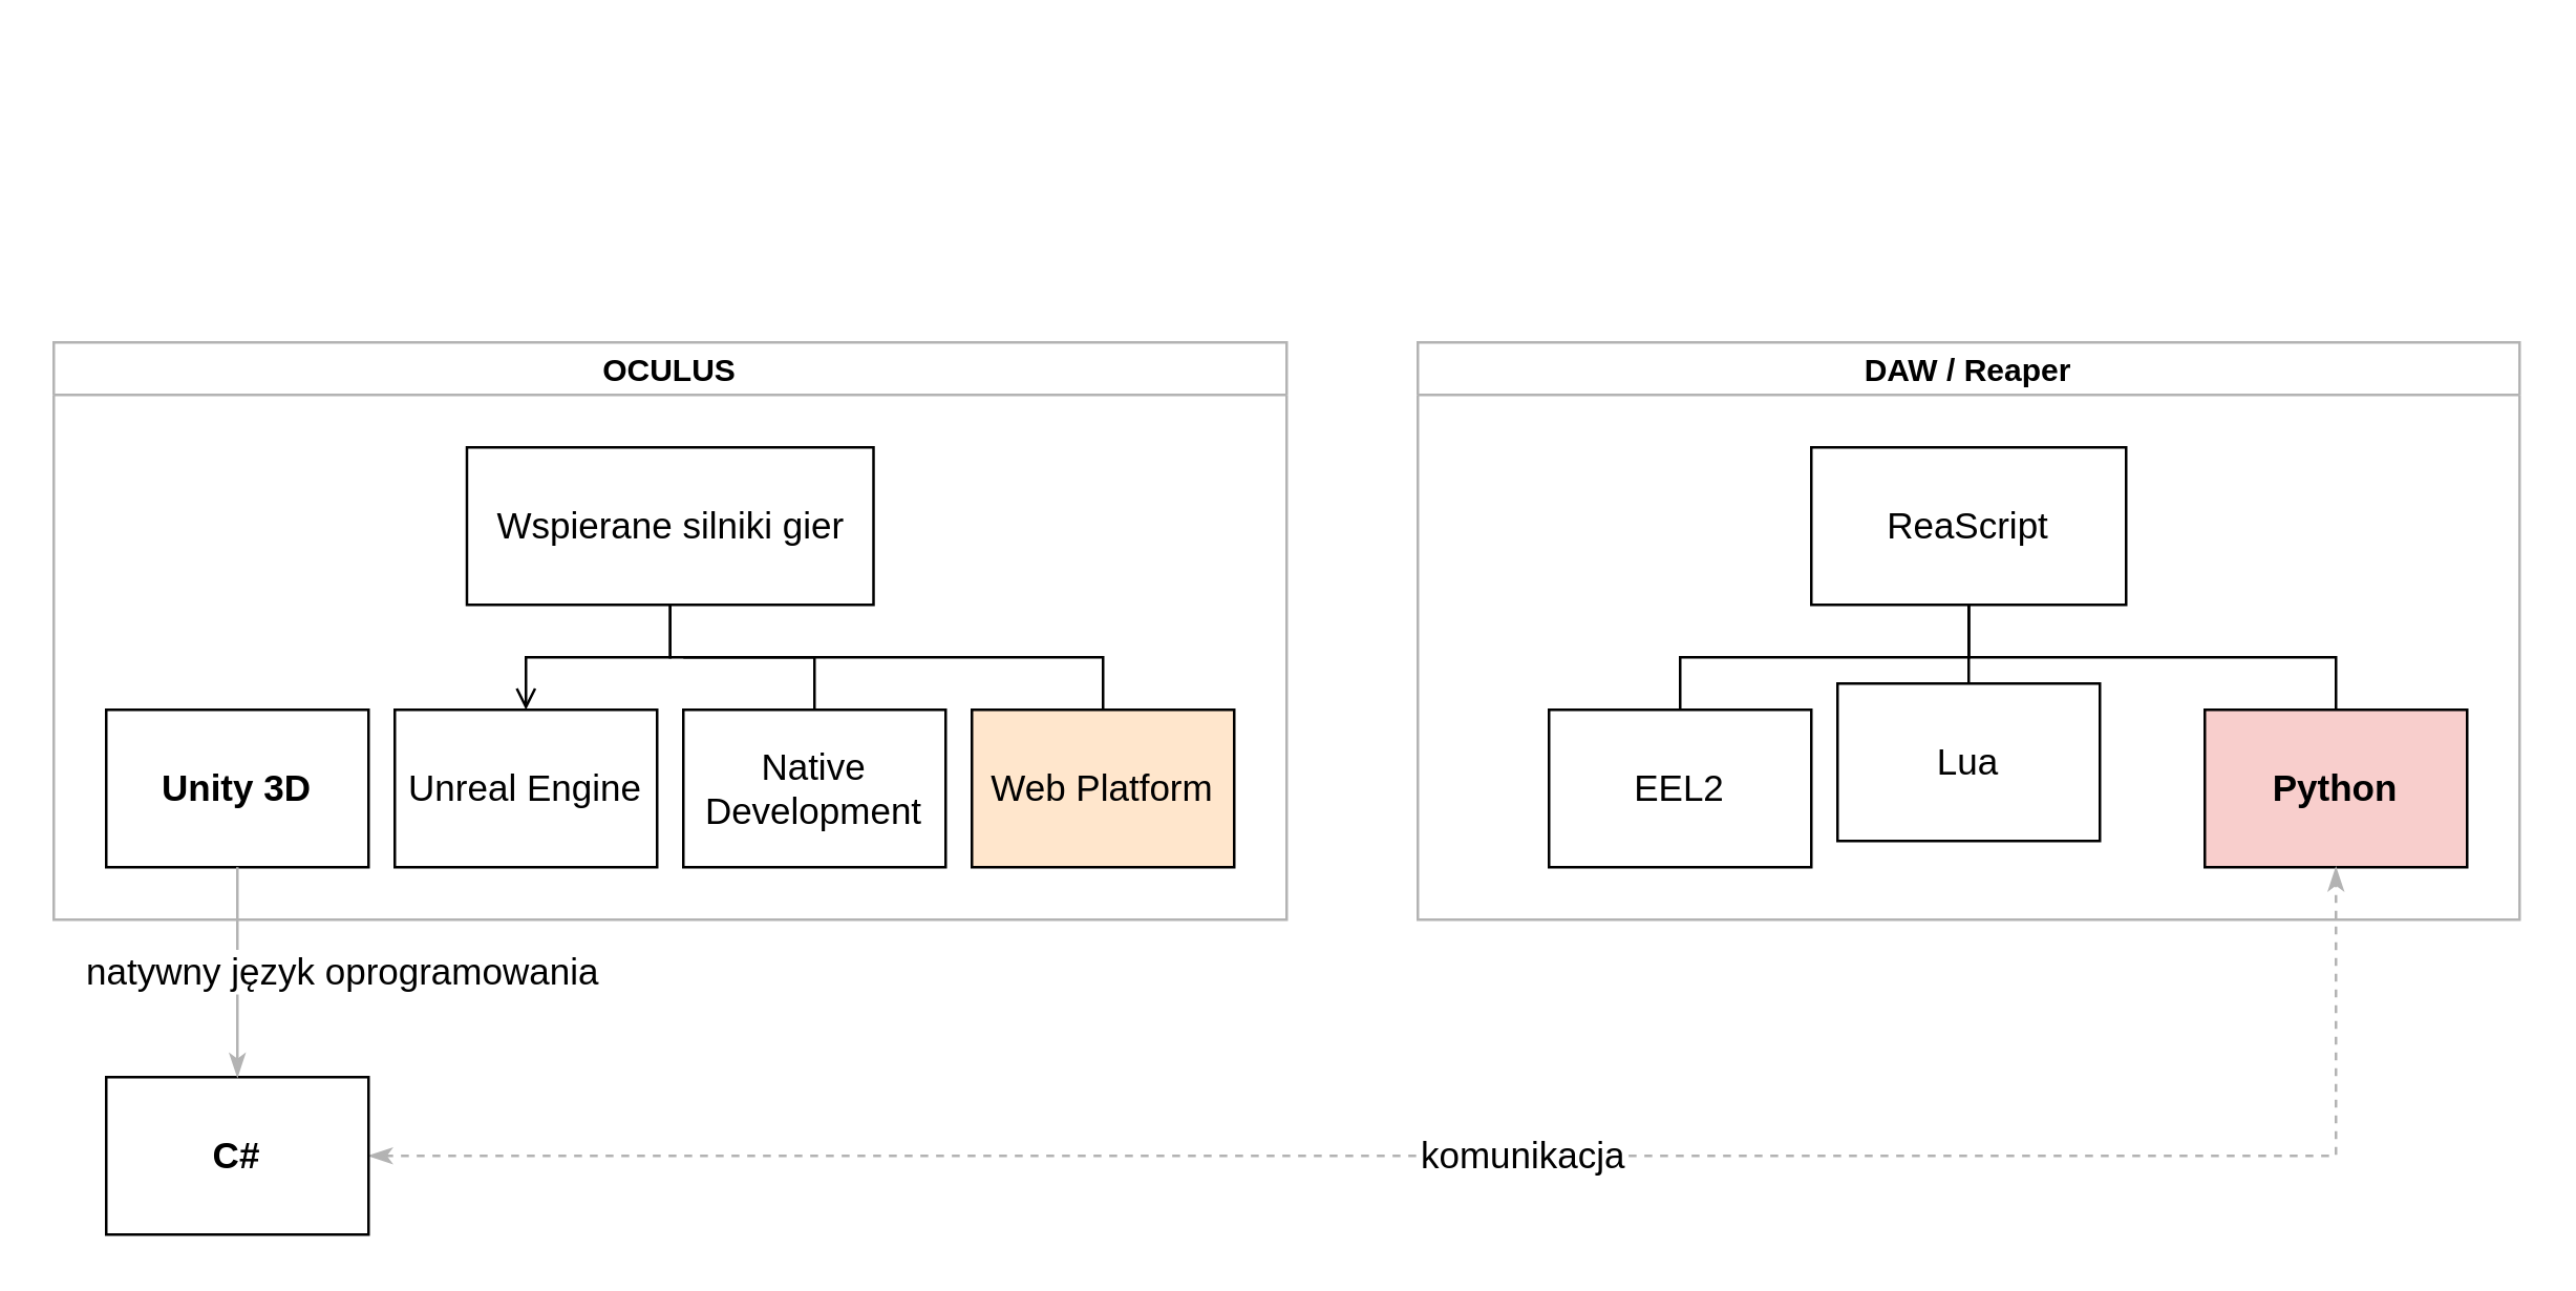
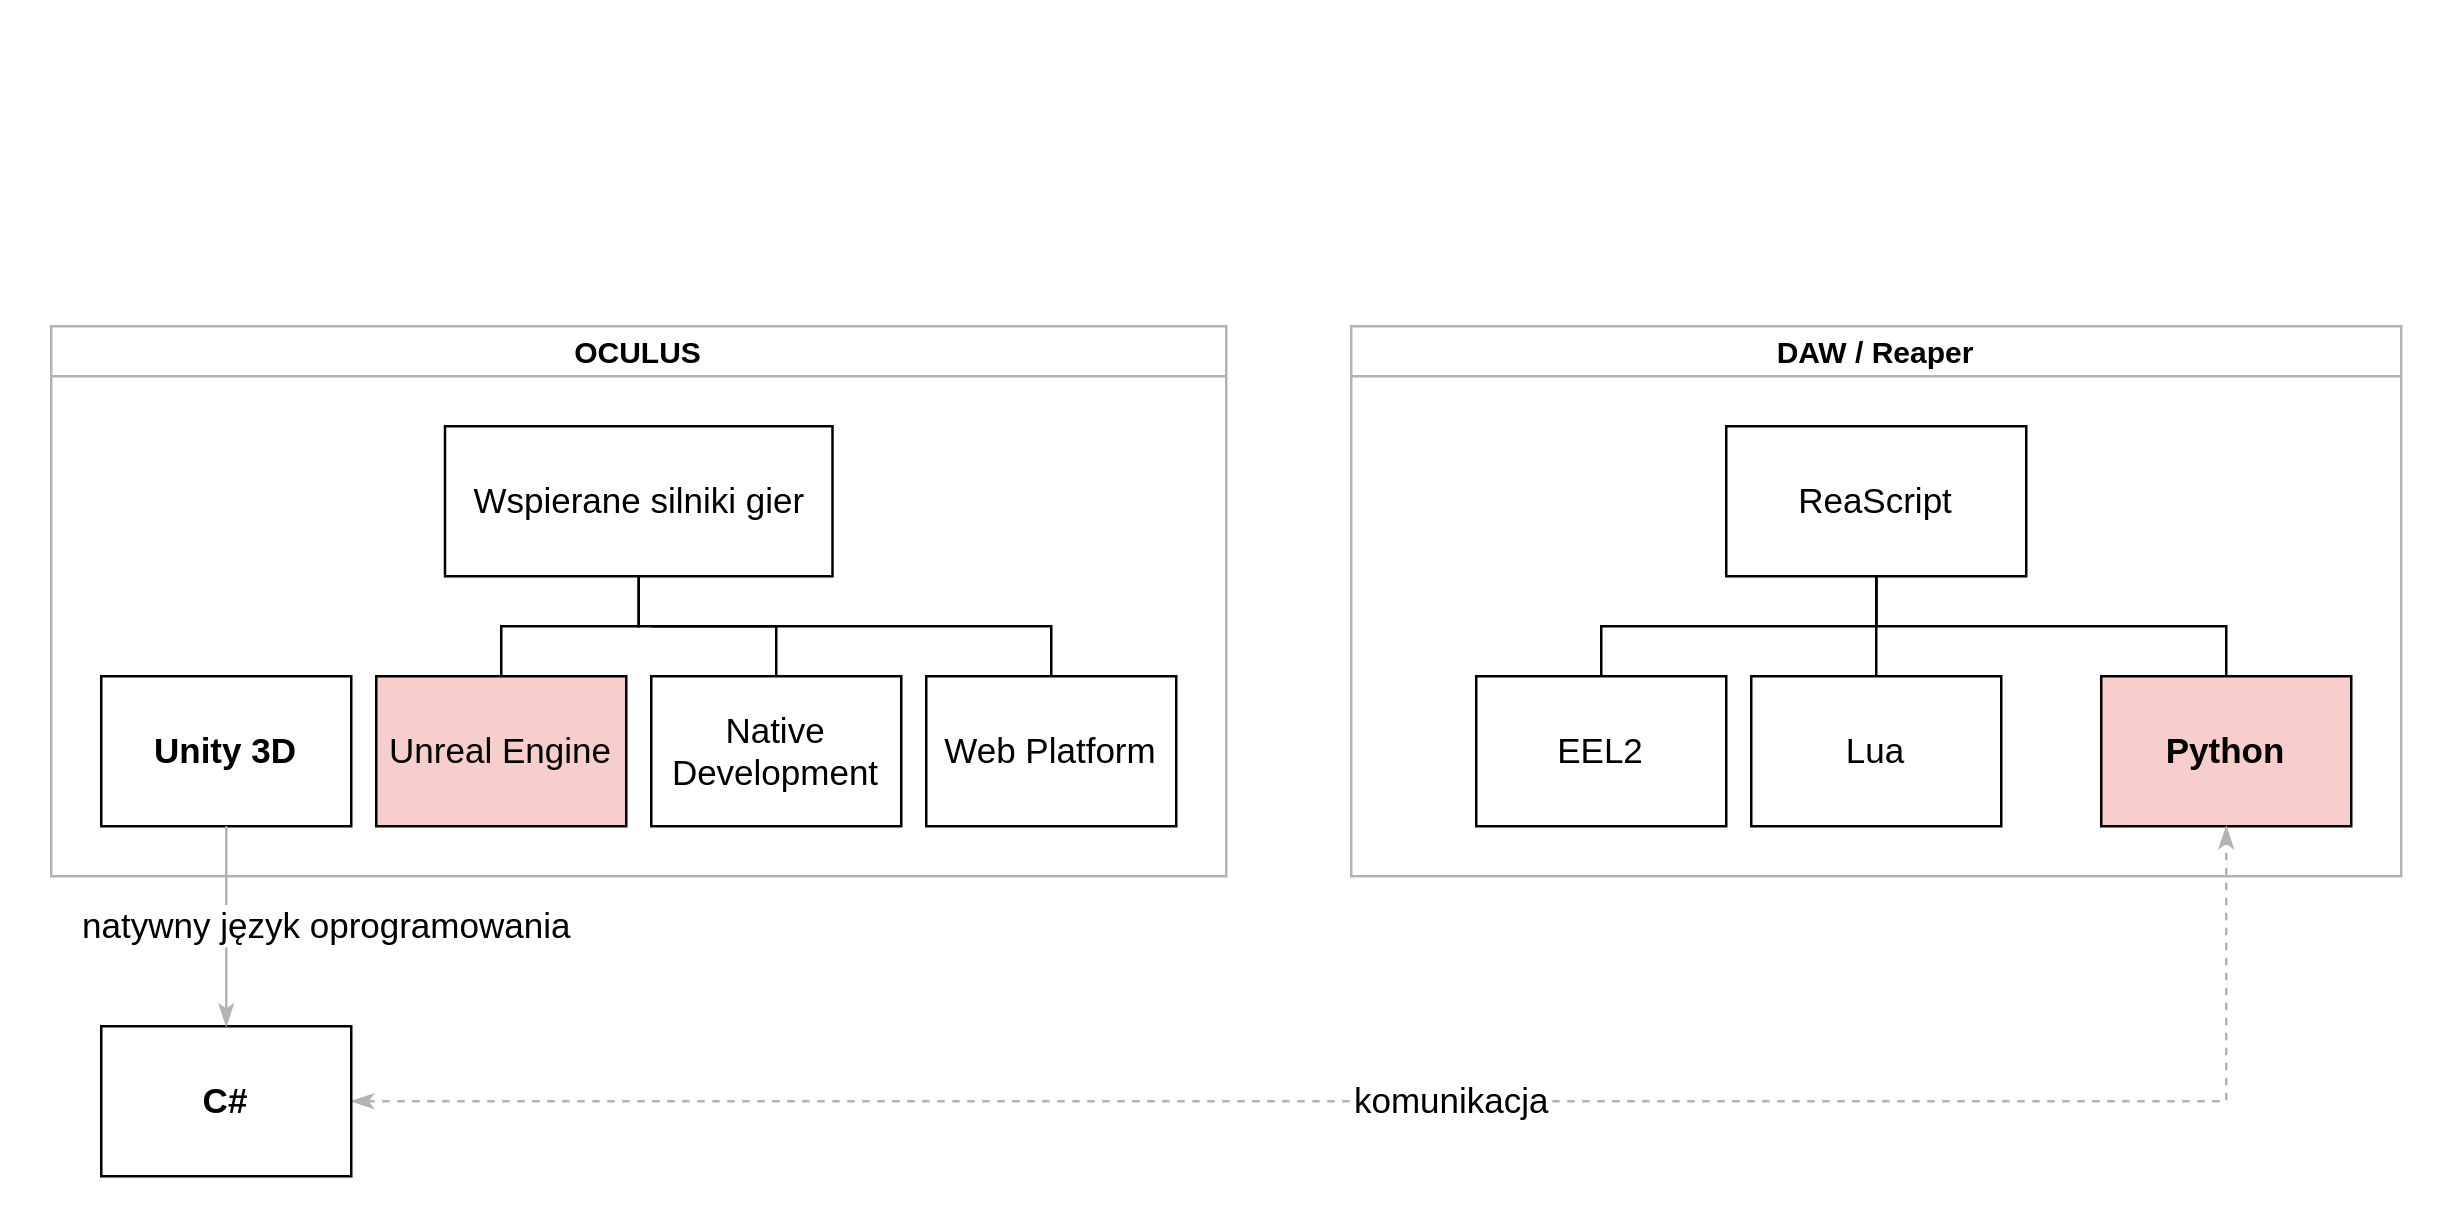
  <mxCell id="0" />
  <mxCell id="1" parent="0" />
  <mxCell id="2" value="OCULUS" style="swimlane;startSize=20;horizontal=1;containerType=tree;newEdgeStyle={&quot;edgeStyle&quot;:&quot;elbowEdgeStyle&quot;,&quot;startArrow&quot;:&quot;none&quot;,&quot;endArrow&quot;:&quot;none&quot;};fontStyle=1;strokeColor=#B3B3B3;" parent="1" vertex="1"><mxGeometry x="20" y="130" width="470" height="220" as="geometry" /></mxCell>
- <mxCell id="3" value="" style="edgeStyle=elbowEdgeStyle;elbow=vertical;startArrow=none;endArrow=open;rounded=0;" parent="2" source="4" target="6" edge="1"><mxGeometry relative="1" as="geometry" /></mxCell>
+ <mxCell id="3" value="" style="edgeStyle=elbowEdgeStyle;elbow=vertical;startArrow=none;endArrow=none;rounded=0;" parent="2" source="4" target="6" edge="1"><mxGeometry relative="1" as="geometry" /></mxCell>
  <mxCell id="4" value="&lt;font style=&quot;font-size: 14px;&quot;&gt;Wspierane silniki gier&lt;/font&gt;" style="whiteSpace=wrap;html=1;align=center;treeFolding=1;treeMoving=1;newEdgeStyle={&quot;edgeStyle&quot;:&quot;elbowEdgeStyle&quot;,&quot;startArrow&quot;:&quot;none&quot;,&quot;endArrow&quot;:&quot;none&quot;};" parent="2" vertex="1"><mxGeometry x="157.5" y="40" width="155" height="60" as="geometry" /></mxCell>
  <mxCell id="5" value="&lt;b&gt;&lt;font style=&quot;font-size: 14px;&quot;&gt;Unity 3D&lt;/font&gt;&lt;/b&gt;" style="whiteSpace=wrap;html=1;align=center;verticalAlign=middle;treeFolding=1;treeMoving=1;newEdgeStyle={&quot;edgeStyle&quot;:&quot;elbowEdgeStyle&quot;,&quot;startArrow&quot;:&quot;none&quot;,&quot;endArrow&quot;:&quot;none&quot;};strokeColor=#000000;" parent="2" vertex="1"><mxGeometry x="20" y="140" width="100" height="60" as="geometry" /></mxCell>
- <mxCell id="6" value="&lt;font style=&quot;font-size: 14px;&quot;&gt;Unreal Engine&lt;/font&gt;" style="whiteSpace=wrap;html=1;align=center;verticalAlign=middle;treeFolding=1;treeMoving=1;newEdgeStyle={&quot;edgeStyle&quot;:&quot;elbowEdgeStyle&quot;,&quot;startArrow&quot;:&quot;none&quot;,&quot;endArrow&quot;:&quot;none&quot;};" parent="2" vertex="1"><mxGeometry x="130" y="140" width="100" height="60" as="geometry" /></mxCell>
+ <mxCell id="6" value="&lt;font style=&quot;font-size: 14px;&quot;&gt;Unreal Engine&lt;/font&gt;" style="whiteSpace=wrap;html=1;align=center;verticalAlign=middle;treeFolding=1;treeMoving=1;newEdgeStyle={&quot;edgeStyle&quot;:&quot;elbowEdgeStyle&quot;,&quot;startArrow&quot;:&quot;none&quot;,&quot;endArrow&quot;:&quot;none&quot;};fillColor=#f8cecc;" parent="2" vertex="1"><mxGeometry x="130" y="140" width="100" height="60" as="geometry" /></mxCell>
  <mxCell id="7" value="" style="edgeStyle=elbowEdgeStyle;elbow=vertical;startArrow=none;endArrow=none;rounded=0;exitX=0.5;exitY=1;exitDx=0;exitDy=0;" parent="2" source="4" target="8" edge="1"><mxGeometry relative="1" as="geometry"><mxPoint x="260" y="100" as="sourcePoint" /><Array as="points"><mxPoint x="210" y="120" /></Array></mxGeometry></mxCell>
  <mxCell id="8" value="&lt;font style=&quot;font-size: 14px;&quot;&gt;Native Development&lt;/font&gt;" style="whiteSpace=wrap;html=1;align=center;verticalAlign=middle;treeFolding=1;treeMoving=1;newEdgeStyle={&quot;edgeStyle&quot;:&quot;elbowEdgeStyle&quot;,&quot;startArrow&quot;:&quot;none&quot;,&quot;endArrow&quot;:&quot;none&quot;};" parent="2" vertex="1"><mxGeometry x="240" y="140" width="100" height="60" as="geometry" /></mxCell>
  <mxCell id="9" value="" style="edgeStyle=elbowEdgeStyle;elbow=vertical;startArrow=none;endArrow=none;rounded=0;" parent="2" target="10" edge="1"><mxGeometry relative="1" as="geometry"><mxPoint x="240" y="120" as="sourcePoint" /><Array as="points"><mxPoint x="330" y="120" /></Array></mxGeometry></mxCell>
- <mxCell id="10" value="&lt;font style=&quot;font-size: 14px;&quot;&gt;Web Platform&lt;/font&gt;" style="whiteSpace=wrap;html=1;align=center;verticalAlign=middle;treeFolding=1;treeMoving=1;newEdgeStyle={&quot;edgeStyle&quot;:&quot;elbowEdgeStyle&quot;,&quot;startArrow&quot;:&quot;none&quot;,&quot;endArrow&quot;:&quot;none&quot;};fillColor=#ffe6cc;" parent="2" vertex="1"><mxGeometry x="350" y="140" width="100" height="60" as="geometry" /></mxCell>
+ <mxCell id="10" value="&lt;font style=&quot;font-size: 14px;&quot;&gt;Web Platform&lt;/font&gt;" style="whiteSpace=wrap;html=1;align=center;verticalAlign=middle;treeFolding=1;treeMoving=1;newEdgeStyle={&quot;edgeStyle&quot;:&quot;elbowEdgeStyle&quot;,&quot;startArrow&quot;:&quot;none&quot;,&quot;endArrow&quot;:&quot;none&quot;};" parent="2" vertex="1"><mxGeometry x="350" y="140" width="100" height="60" as="geometry" /></mxCell>
  <mxCell id="11" value="DAW / Reaper" style="swimlane;startSize=20;horizontal=1;containerType=tree;newEdgeStyle={&quot;edgeStyle&quot;:&quot;elbowEdgeStyle&quot;,&quot;startArrow&quot;:&quot;none&quot;,&quot;endArrow&quot;:&quot;none&quot;};strokeColor=#B3B3B3;" parent="1" vertex="1"><mxGeometry x="540" y="130" width="420" height="220" as="geometry" /></mxCell>
  <mxCell id="12" value="" style="edgeStyle=elbowEdgeStyle;elbow=vertical;startArrow=none;endArrow=none;rounded=0;" parent="11" source="14" target="15" edge="1"><mxGeometry relative="1" as="geometry" /></mxCell>
  <mxCell id="13" value="" style="edgeStyle=elbowEdgeStyle;elbow=vertical;startArrow=none;endArrow=none;rounded=0;" parent="11" source="14" target="16" edge="1"><mxGeometry relative="1" as="geometry" /></mxCell>
  <mxCell id="14" value="&lt;font style=&quot;font-size: 14px;&quot;&gt;ReaScript&lt;/font&gt;" style="whiteSpace=wrap;html=1;align=center;treeFolding=1;treeMoving=1;newEdgeStyle={&quot;edgeStyle&quot;:&quot;elbowEdgeStyle&quot;,&quot;startArrow&quot;:&quot;none&quot;,&quot;endArrow&quot;:&quot;none&quot;};strokeColor=#000000;" parent="11" vertex="1"><mxGeometry x="150" y="40" width="120" height="60" as="geometry" /></mxCell>
  <mxCell id="15" value="&lt;font style=&quot;font-size: 14px;&quot;&gt;EEL2&lt;/font&gt;" style="whiteSpace=wrap;html=1;align=center;verticalAlign=middle;treeFolding=1;treeMoving=1;newEdgeStyle={&quot;edgeStyle&quot;:&quot;elbowEdgeStyle&quot;,&quot;startArrow&quot;:&quot;none&quot;,&quot;endArrow&quot;:&quot;none&quot;};strokeColor=#000000;" parent="11" vertex="1"><mxGeometry x="50" y="140" width="100" height="60" as="geometry" /></mxCell>
- <mxCell id="16" value="&lt;font style=&quot;font-size: 14px;&quot;&gt;Lua&lt;/font&gt;" style="whiteSpace=wrap;html=1;align=center;verticalAlign=middle;treeFolding=1;treeMoving=1;newEdgeStyle={&quot;edgeStyle&quot;:&quot;elbowEdgeStyle&quot;,&quot;startArrow&quot;:&quot;none&quot;,&quot;endArrow&quot;:&quot;none&quot;};strokeColor=#000000;" parent="11" vertex="1"><mxGeometry x="160" y="130" width="100" height="60" as="geometry" /></mxCell>
+ <mxCell id="16" value="&lt;font style=&quot;font-size: 14px;&quot;&gt;Lua&lt;/font&gt;" style="whiteSpace=wrap;html=1;align=center;verticalAlign=middle;treeFolding=1;treeMoving=1;newEdgeStyle={&quot;edgeStyle&quot;:&quot;elbowEdgeStyle&quot;,&quot;startArrow&quot;:&quot;none&quot;,&quot;endArrow&quot;:&quot;none&quot;};strokeColor=#000000;" parent="11" vertex="1"><mxGeometry x="160" y="140" width="100" height="60" as="geometry" /></mxCell>
  <mxCell id="17" style="edgeStyle=orthogonalEdgeStyle;rounded=0;orthogonalLoop=1;jettySize=auto;html=1;exitX=0.5;exitY=0;exitDx=0;exitDy=0;endArrow=none;endFill=0;" parent="11" source="18" target="14" edge="1"><mxGeometry relative="1" as="geometry" /></mxCell>
  <mxCell id="18" value="&lt;font style=&quot;font-size: 14px;&quot;&gt;&lt;b&gt;Python&lt;/b&gt;&lt;/font&gt;" style="whiteSpace=wrap;html=1;align=center;verticalAlign=middle;treeFolding=1;treeMoving=1;newEdgeStyle={&quot;edgeStyle&quot;:&quot;elbowEdgeStyle&quot;,&quot;startArrow&quot;:&quot;none&quot;,&quot;endArrow&quot;:&quot;none&quot;};strokeColor=#000000;fillColor=#f8cecc;" parent="11" vertex="1"><mxGeometry x="300" y="140" width="100" height="60" as="geometry" /></mxCell>
  <mxCell id="19" value="&lt;font style=&quot;font-size: 14px;&quot;&gt;komunikacja&lt;/font&gt;" style="edgeStyle=none;rounded=0;orthogonalLoop=1;jettySize=auto;html=1;exitX=1;exitY=0.5;exitDx=0;exitDy=0;entryX=0.5;entryY=1;entryDx=0;entryDy=0;endArrow=classicThin;endFill=1;dashed=1;startArrow=classicThin;startFill=1;strokeColor=#B3B3B3;" parent="1" source="20" target="18" edge="1"><mxGeometry x="0.023" relative="1" as="geometry"><Array as="points"><mxPoint x="890" y="440" /></Array><mxPoint as="offset" /></mxGeometry></mxCell>
  <mxCell id="20" value="&lt;font style=&quot;font-size: 14px;&quot;&gt;&lt;b&gt;C#&lt;/b&gt;&lt;/font&gt;" style="whiteSpace=wrap;html=1;align=center;verticalAlign=middle;treeFolding=1;treeMoving=1;newEdgeStyle={&quot;edgeStyle&quot;:&quot;elbowEdgeStyle&quot;,&quot;startArrow&quot;:&quot;none&quot;,&quot;endArrow&quot;:&quot;none&quot;};" parent="1" vertex="1"><mxGeometry x="40" y="410" width="100" height="60" as="geometry" /></mxCell>
  <mxCell id="21" value="&lt;font style=&quot;font-size: 14px;&quot;&gt;natywny język oprogramowania&lt;/font&gt;" style="edgeStyle=none;rounded=0;orthogonalLoop=1;jettySize=auto;html=1;exitX=0.5;exitY=1;exitDx=0;exitDy=0;entryX=0.5;entryY=0;entryDx=0;entryDy=0;endArrow=classicThin;endFill=1;strokeColor=#B3B3B3;" parent="1" source="5" target="20" edge="1"><mxGeometry y="40" relative="1" as="geometry"><mxPoint as="offset" /></mxGeometry></mxCell>
  <mxCell id="22" value="" style="shape=image;verticalLabelPosition=bottom;labelBackgroundColor=default;verticalAlign=top;aspect=fixed;imageAspect=0;image=https://logos-world.net/wp-content/uploads/2021/02/Oculus-Symbol.png;" parent="1" vertex="1"><mxGeometry x="184.01" y="30" width="141.98" height="80" as="geometry" /></mxCell>
  <mxCell id="23" value="" style="shape=image;verticalLabelPosition=bottom;labelBackgroundColor=default;verticalAlign=top;aspect=fixed;imageAspect=0;image=https://millennialmind.co/wp-content/uploads/2019/05/reaper.png;" parent="1" vertex="1"><mxGeometry x="695" y="20" width="110" height="110" as="geometry" /></mxCell>
